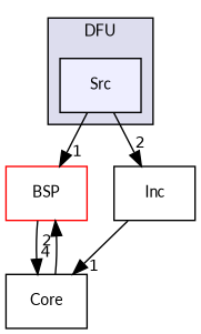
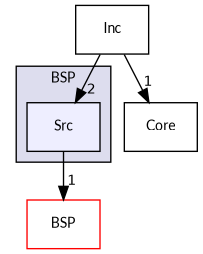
  digraph {
    compound=true
    fontname=Lato
    node [fillcolor=white fontname=Lato fontsize=10 shape=box style=filled]
    edge [fontname=Lato headlabel=1 labeldistance=1.5 labelfontname=Helvetica labelfontsize=10]
    n1 [fillcolor="#eeeeff" label=Src pencolor=black]
    n2 [color=red label=BSP]
    n3 [label=Inc fillcolor="" style=""]
    n4 [color=black label=Core]
    subgraph cluster_1 {
      bgcolor="#ddddee"
      fontsize=10
-     label=DFU
+     label=BSP
      pencolor=black
      n1
    }
    n1 -> n2
-   n1 -> n3 [headlabel=2]
-   n2 -> n4 [headlabel=4]
+   n3 -> n1 [headlabel=2]
    n3 -> n4
-   n4 -> n2 [headlabel=2]
  }
